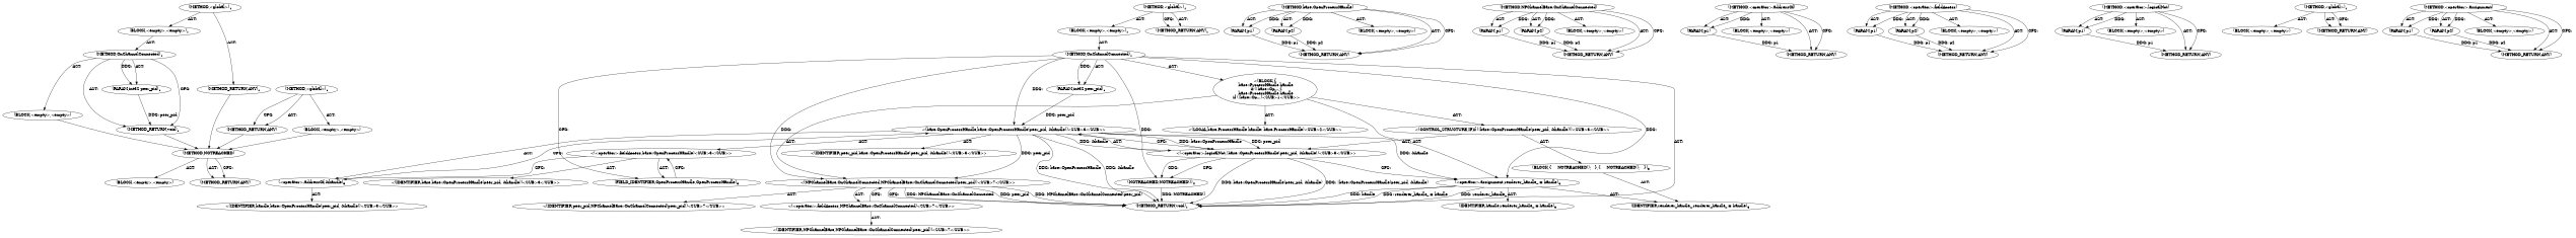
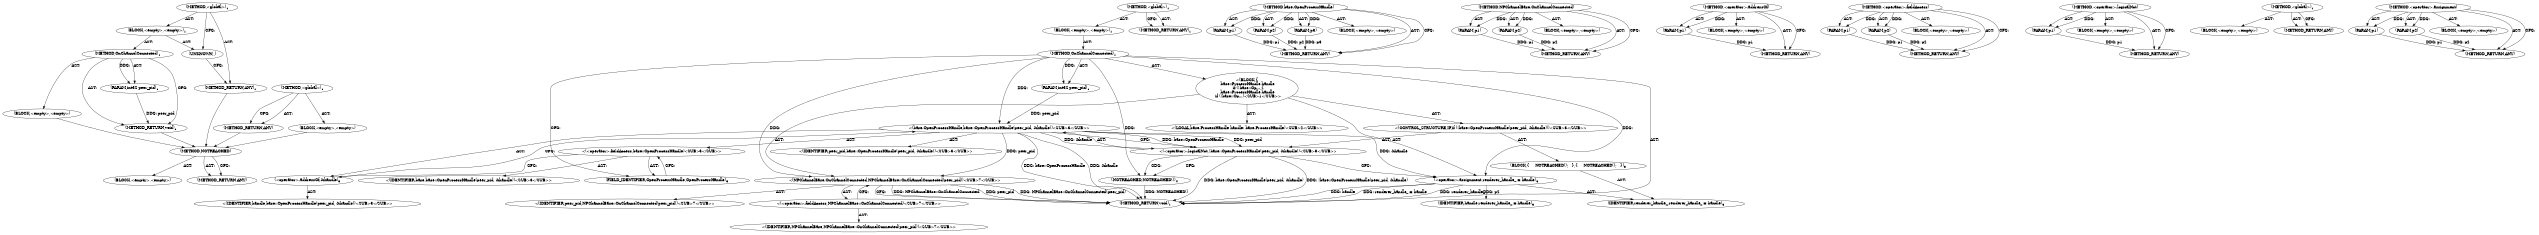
  digraph {
    n1 [label=<(METHOD,NOTREACHED)>]
    n2 [label=<(BLOCK,&lt;empty&gt;,&lt;empty&gt;)>]
    n3 [label=<(METHOD_RETURN,ANY)>]
    n4 [label=<(METHOD,&lt;global&gt;)<SUB>1</SUB>>]
    n5 [label=<(BLOCK,&lt;empty&gt;,&lt;empty&gt;)<SUB>1</SUB>>]
    n6 [label=<(METHOD_RETURN,ANY)<SUB>1</SUB>>]
    n7 [label=<(METHOD,OnChannelConnected)<SUB>1</SUB>>]
    n8 [label=<(PARAM,int32 peer_pid)<SUB>1</SUB>>]
    n9 [label="<(BLOCK,{\n  base::ProcessHandle handle;\n  if (!base::Op...,{\n  base::ProcessHandle handle;\n  if (!base::Op...)<SUB>1</SUB>>"]
    n10 [label="<(base.OpenProcessHandle,base::OpenProcessHandle(peer_pid, &amp;handle))<SUB>3</SUB>>"]
    n11 [label=<(FIELD_IDENTIFIER,OpenProcessHandle,OpenProcessHandle)<SUB>3</SUB>>]
    n12 [label=<(NOTREACHED,NOTREACHED())<SUB>4</SUB>>]
    n13 [label=<(&lt;operator&gt;.assignment,renderer_handle_ = handle)<SUB>6</SUB>>]
    n14 [label="<(NPChannelBase.OnChannelConnected,NPChannelBase::OnChannelConnected(peer_pid))<SUB>7</SUB>>"]
    n15 [label=<(METHOD_RETURN,void)<SUB>1</SUB>>]
    n16 [label="<(LOCAL,base.ProcessHandle handle: base.ProcessHandle)<SUB>2</SUB>>"]
    n17 [label="<(CONTROL_STRUCTURE,IF,if (!base::OpenProcessHandle(peer_pid, &amp;handle)))<SUB>3</SUB>>"]
    n18 [label="<(&lt;operator&gt;.logicalNot,!base::OpenProcessHandle(peer_pid, &amp;handle))<SUB>3</SUB>>"]
    n19 [label="<(&lt;operator&gt;.fieldAccess,base::OpenProcessHandle)<SUB>3</SUB>>"]
    n20 [label="<(IDENTIFIER,peer_pid,base::OpenProcessHandle(peer_pid, &amp;handle))<SUB>3</SUB>>"]
    n21 [label=<(&lt;operator&gt;.addressOf,&amp;handle)<SUB>3</SUB>>]
    n22 [label=<(IDENTIFIER,renderer_handle_,renderer_handle_ = handle)<SUB>6</SUB>>]
    n23 [label=<(IDENTIFIER,handle,renderer_handle_ = handle)<SUB>6</SUB>>]
    n24 [label="<(&lt;operator&gt;.fieldAccess,NPChannelBase::OnChannelConnected)<SUB>7</SUB>>"]
    n25 [label="<(IDENTIFIER,peer_pid,NPChannelBase::OnChannelConnected(peer_pid))<SUB>7</SUB>>"]
    n26 [label=<(BLOCK,{     NOTREACHED();   },{     NOTREACHED();   })<SUB>3</SUB>>]
    n27 [label="<(IDENTIFIER,base,base::OpenProcessHandle(peer_pid, &amp;handle))<SUB>3</SUB>>"]
    n28 [label="<(IDENTIFIER,handle,base::OpenProcessHandle(peer_pid, &amp;handle))<SUB>3</SUB>>"]
    n29 [label="<(IDENTIFIER,NPChannelBase,NPChannelBase::OnChannelConnected(peer_pid))<SUB>7</SUB>>"]
    n30 [label=<(METHOD,base.OpenProcessHandle)>]
    n31 [label=<(PARAM,p1)>]
    n32 [label=<(PARAM,p2)>]
+   n33 [label=<(PARAM,p3)>]
    n34 [label=<(BLOCK,&lt;empty&gt;,&lt;empty&gt;)>]
    n35 [label=<(METHOD_RETURN,ANY)>]
    n36 [label=<(METHOD,NPChannelBase.OnChannelConnected)>]
    n37 [label=<(PARAM,p1)>]
    n38 [label=<(PARAM,p2)>]
    n39 [label=<(BLOCK,&lt;empty&gt;,&lt;empty&gt;)>]
    n40 [label=<(METHOD_RETURN,ANY)>]
    n41 [label=<(METHOD,&lt;operator&gt;.addressOf)>]
    n42 [label=<(PARAM,p1)>]
    n43 [label=<(BLOCK,&lt;empty&gt;,&lt;empty&gt;)>]
    n44 [label=<(METHOD_RETURN,ANY)>]
    n45 [label=<(METHOD,&lt;operator&gt;.fieldAccess)>]
    n46 [label=<(PARAM,p1)>]
    n47 [label=<(PARAM,p2)>]
    n48 [label=<(BLOCK,&lt;empty&gt;,&lt;empty&gt;)>]
    n49 [label=<(METHOD_RETURN,ANY)>]
    n50 [label=<(METHOD,&lt;operator&gt;.logicalNot)>]
    n51 [label=<(PARAM,p1)>]
    n52 [label=<(BLOCK,&lt;empty&gt;,&lt;empty&gt;)>]
    n53 [label=<(METHOD_RETURN,ANY)>]
    n54 [label=<(METHOD,&lt;global&gt;)<SUB>1</SUB>>]
    n55 [label=<(BLOCK,&lt;empty&gt;,&lt;empty&gt;)>]
    n56 [label=<(METHOD_RETURN,ANY)>]
    n57 [label=<(METHOD,&lt;operator&gt;.assignment)>]
    n58 [label=<(PARAM,p1)>]
    n59 [label=<(PARAM,p2)>]
    n60 [label=<(BLOCK,&lt;empty&gt;,&lt;empty&gt;)>]
    n61 [label=<(METHOD_RETURN,ANY)>]
    n62 [label=<(METHOD,&lt;global&gt;)<SUB>1</SUB>>]
    n63 [label=<(BLOCK,&lt;empty&gt;,&lt;empty&gt;)<SUB>1</SUB>>]
+   n64 [label=<(UNKNOWN,,)>]
    n65 [label=<(METHOD_RETURN,ANY)<SUB>1</SUB>>]
    n66 [label=<(METHOD,OnChannelConnected)<SUB>1</SUB>>]
    n67 [label=<(PARAM,int32 peer_pid)<SUB>1</SUB>>]
    n68 [label=<(BLOCK,&lt;empty&gt;,&lt;empty&gt;)>]
    n69 [label=<(METHOD_RETURN,void)<SUB>1</SUB>>]
    n70 [label=<(METHOD,&lt;global&gt;)<SUB>1</SUB>>]
    n71 [label=<(BLOCK,&lt;empty&gt;,&lt;empty&gt;)>]
    n72 [label=<(METHOD_RETURN,ANY)>]
    n1 -> n2 [label="AST: "]
    n1 -> n3 [label="AST: "]
    n1 -> n3 [label="CFG: "]
    n4 -> n5 [label="AST: "]
    n4 -> n6 [label="AST: "]
    n4 -> n6 [label="CFG: "]
    n5 -> n7 [label="AST: "]
    n7 -> n8 [label="AST: "]
    n7 -> n8 [label="DDG: "]
    n7 -> n9 [label="AST: "]
    n7 -> n10 [label="DDG: "]
    n7 -> n11 [label="CFG: "]
    n7 -> n12 [label="DDG: "]
    n7 -> n13 [label="DDG: "]
    n7 -> n14 [label="DDG: "]
    n7 -> n15 [label="AST: "]
    n8 -> n10 [label="DDG: peer_pid"]
    n9 -> n13 [label="AST: "]
    n9 -> n14 [label="AST: "]
    n9 -> n16 [label="AST: "]
    n9 -> n17 [label="AST: "]
    n10 -> n13 [label="DDG: &amp;handle"]
    n10 -> n14 [label="DDG: peer_pid"]
    n10 -> n15 [label="DDG: base::OpenProcessHandle"]
    n10 -> n15 [label="DDG: &amp;handle"]
    n10 -> n18 [label="CFG: "]
    n10 -> n18 [label="DDG: base::OpenProcessHandle"]
    n10 -> n18 [label="DDG: peer_pid"]
    n10 -> n18 [label="DDG: &amp;handle"]
    n10 -> n19 [label="AST: "]
    n10 -> n20 [label="AST: "]
    n10 -> n21 [label="AST: "]
    n11 -> n19 [label="CFG: "]
    n12 -> n15 [label="DDG: NOTREACHED()"]
    n13 -> n15 [label="DDG: handle"]
    n13 -> n15 [label="DDG: renderer_handle_ = handle"]
    n13 -> n15 [label="DDG: renderer_handle_"]
    n13 -> n22 [label="AST: "]
-   n13 -> n23 [label="AST: "]
+   n13 -> n23 [label="DDG: p2"]
    n14 -> n15 [label="CFG: "]
    n14 -> n15 [label="DDG: NPChannelBase::OnChannelConnected"]
    n14 -> n15 [label="DDG: peer_pid"]
    n14 -> n15 [label="DDG: NPChannelBase::OnChannelConnected(peer_pid)"]
    n14 -> n24 [label="AST: "]
    n14 -> n25 [label="AST: "]
    n17 -> n18 [label="AST: "]
    n17 -> n26 [label="AST: "]
    n18 -> n10 [label="AST: "]
    n18 -> n12 [label="CFG: "]
    n18 -> n12 [label="CDG: "]
    n18 -> n13 [label="CFG: "]
    n18 -> n15 [label="DDG: base::OpenProcessHandle(peer_pid, &amp;handle)"]
    n18 -> n15 [label="DDG: !base::OpenProcessHandle(peer_pid, &amp;handle)"]
    n19 -> n11 [label="AST: "]
    n19 -> n21 [label="CFG: "]
    n19 -> n27 [label="AST: "]
    n21 -> n10 [label="CFG: "]
    n21 -> n28 [label="AST: "]
    n24 -> n14 [label="CFG: "]
    n24 -> n29 [label="AST: "]
    n26 -> n22 [label="AST: "]
    n30 -> n31 [label="AST: "]
    n30 -> n31 [label="DDG: "]
    n30 -> n32 [label="AST: "]
    n30 -> n32 [label="DDG: "]
+   n30 -> n33 [label="AST: "]
+   n30 -> n33 [label="DDG: "]
    n30 -> n34 [label="AST: "]
    n30 -> n35 [label="AST: "]
    n30 -> n35 [label="CFG: "]
    n31 -> n35 [label="DDG: p1"]
    n32 -> n35 [label="DDG: p2"]
+   n33 -> n35 [label="DDG: p3"]
    n36 -> n37 [label="AST: "]
    n36 -> n37 [label="DDG: "]
    n36 -> n38 [label="AST: "]
    n36 -> n38 [label="DDG: "]
    n36 -> n39 [label="AST: "]
    n36 -> n40 [label="AST: "]
    n36 -> n40 [label="CFG: "]
    n37 -> n40 [label="DDG: p1"]
    n38 -> n40 [label="DDG: p2"]
    n41 -> n42 [label="AST: "]
    n41 -> n42 [label="DDG: "]
    n41 -> n43 [label="AST: "]
    n41 -> n44 [label="AST: "]
    n41 -> n44 [label="CFG: "]
    n42 -> n44 [label="DDG: p1"]
    n45 -> n46 [label="AST: "]
    n45 -> n46 [label="DDG: "]
    n45 -> n47 [label="AST: "]
    n45 -> n47 [label="DDG: "]
    n45 -> n48 [label="AST: "]
    n45 -> n49 [label="AST: "]
    n45 -> n49 [label="CFG: "]
    n46 -> n49 [label="DDG: p1"]
    n47 -> n49 [label="DDG: p2"]
    n50 -> n51 [label="AST: "]
    n50 -> n51 [label="DDG: "]
    n50 -> n52 [label="AST: "]
    n50 -> n53 [label="AST: "]
    n50 -> n53 [label="CFG: "]
    n51 -> n53 [label="DDG: p1"]
    n54 -> n55 [label="AST: "]
    n54 -> n56 [label="AST: "]
    n54 -> n56 [label="CFG: "]
    n57 -> n58 [label="AST: "]
    n57 -> n58 [label="DDG: "]
    n57 -> n59 [label="AST: "]
    n57 -> n59 [label="DDG: "]
    n57 -> n60 [label="AST: "]
    n57 -> n61 [label="AST: "]
    n57 -> n61 [label="CFG: "]
    n58 -> n61 [label="DDG: p1"]
    n59 -> n61 [label="DDG: p2"]
    n62 -> n63 [label="AST: "]
+   n62 -> n64 [label="CFG: "]
    n62 -> n65 [label="AST: "]
+   n63 -> n64 [label="AST: "]
    n63 -> n66 [label="AST: "]
+   n64 -> n65 [label="CFG: "]
    n65 -> n1
    n66 -> n67 [label="AST: "]
    n66 -> n67 [label="DDG: "]
    n66 -> n68 [label="AST: "]
    n66 -> n69 [label="AST: "]
    n66 -> n69 [label="CFG: "]
    n67 -> n69 [label="DDG: peer_pid"]
    n68 -> n1
    n69 -> n1
    n70 -> n71 [label="AST: "]
    n70 -> n72 [label="AST: "]
    n70 -> n72 [label="CFG: "]
    n71 -> n1
    n72 -> n1
  }
